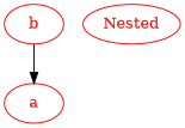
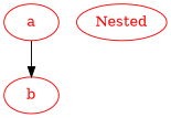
  digraph {
    node [color=red fontcolor=red]
    a
    b
    n3 [label=Nested]
-   b -> a
+   a -> b
  }
